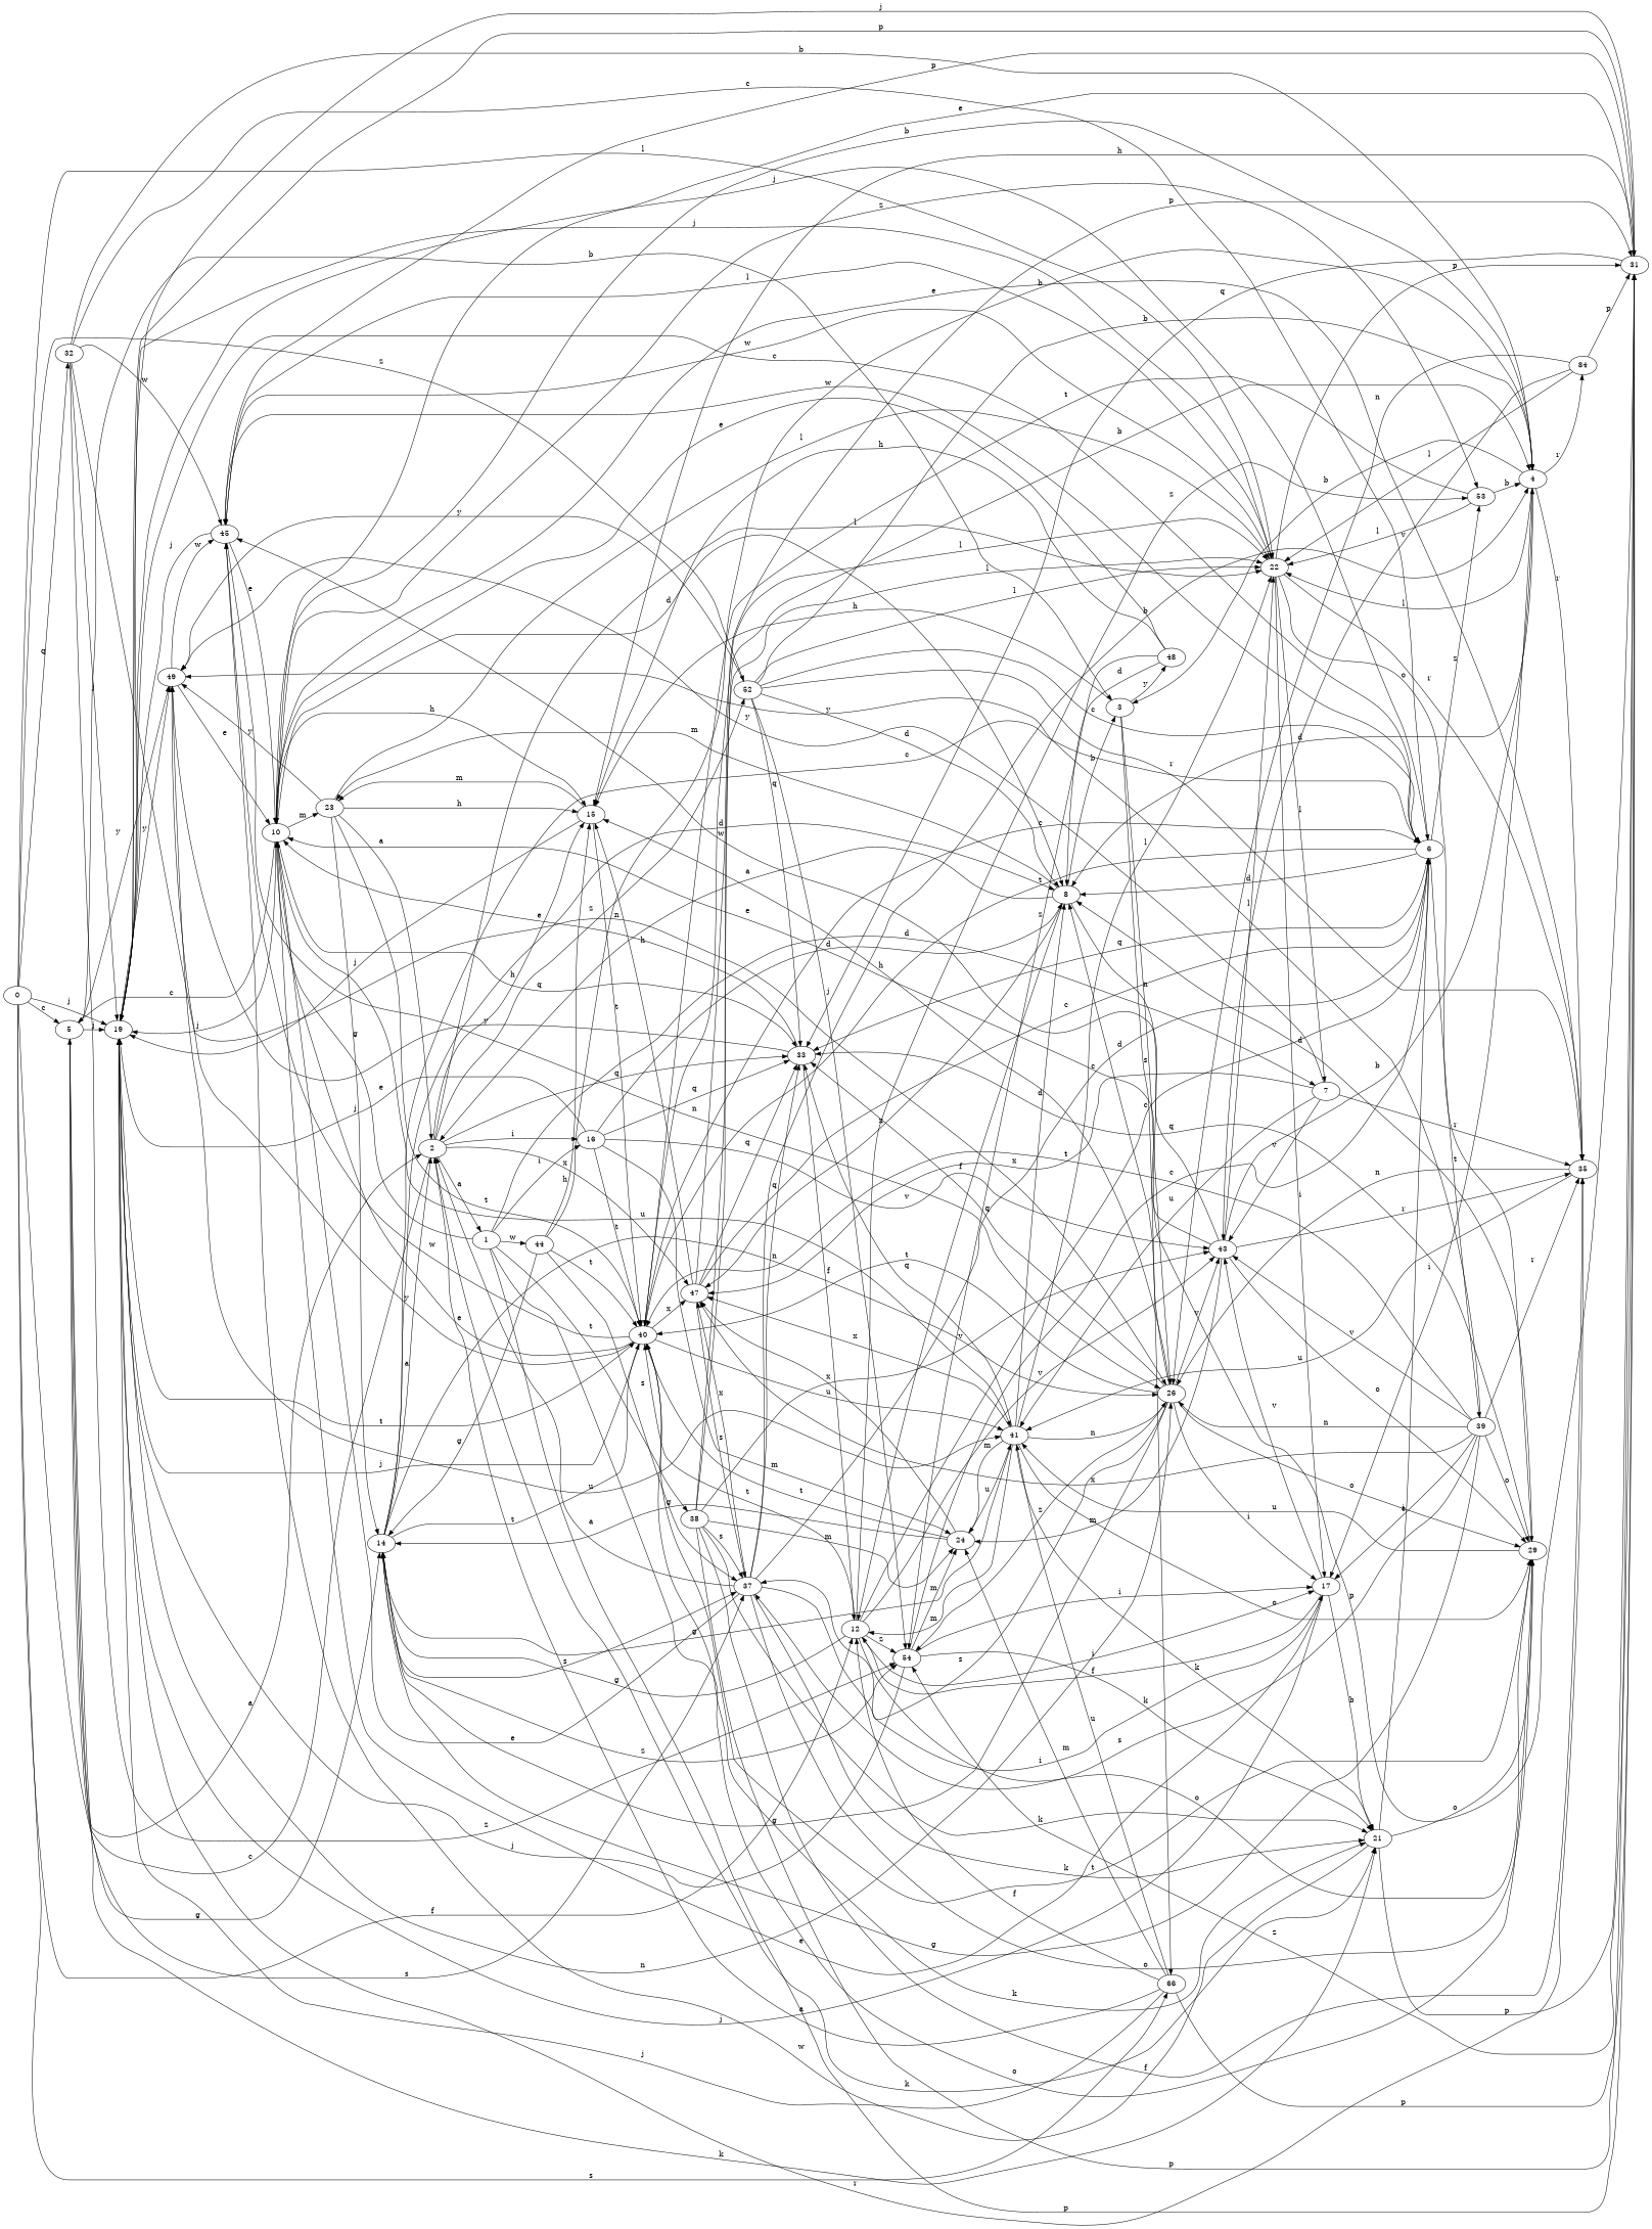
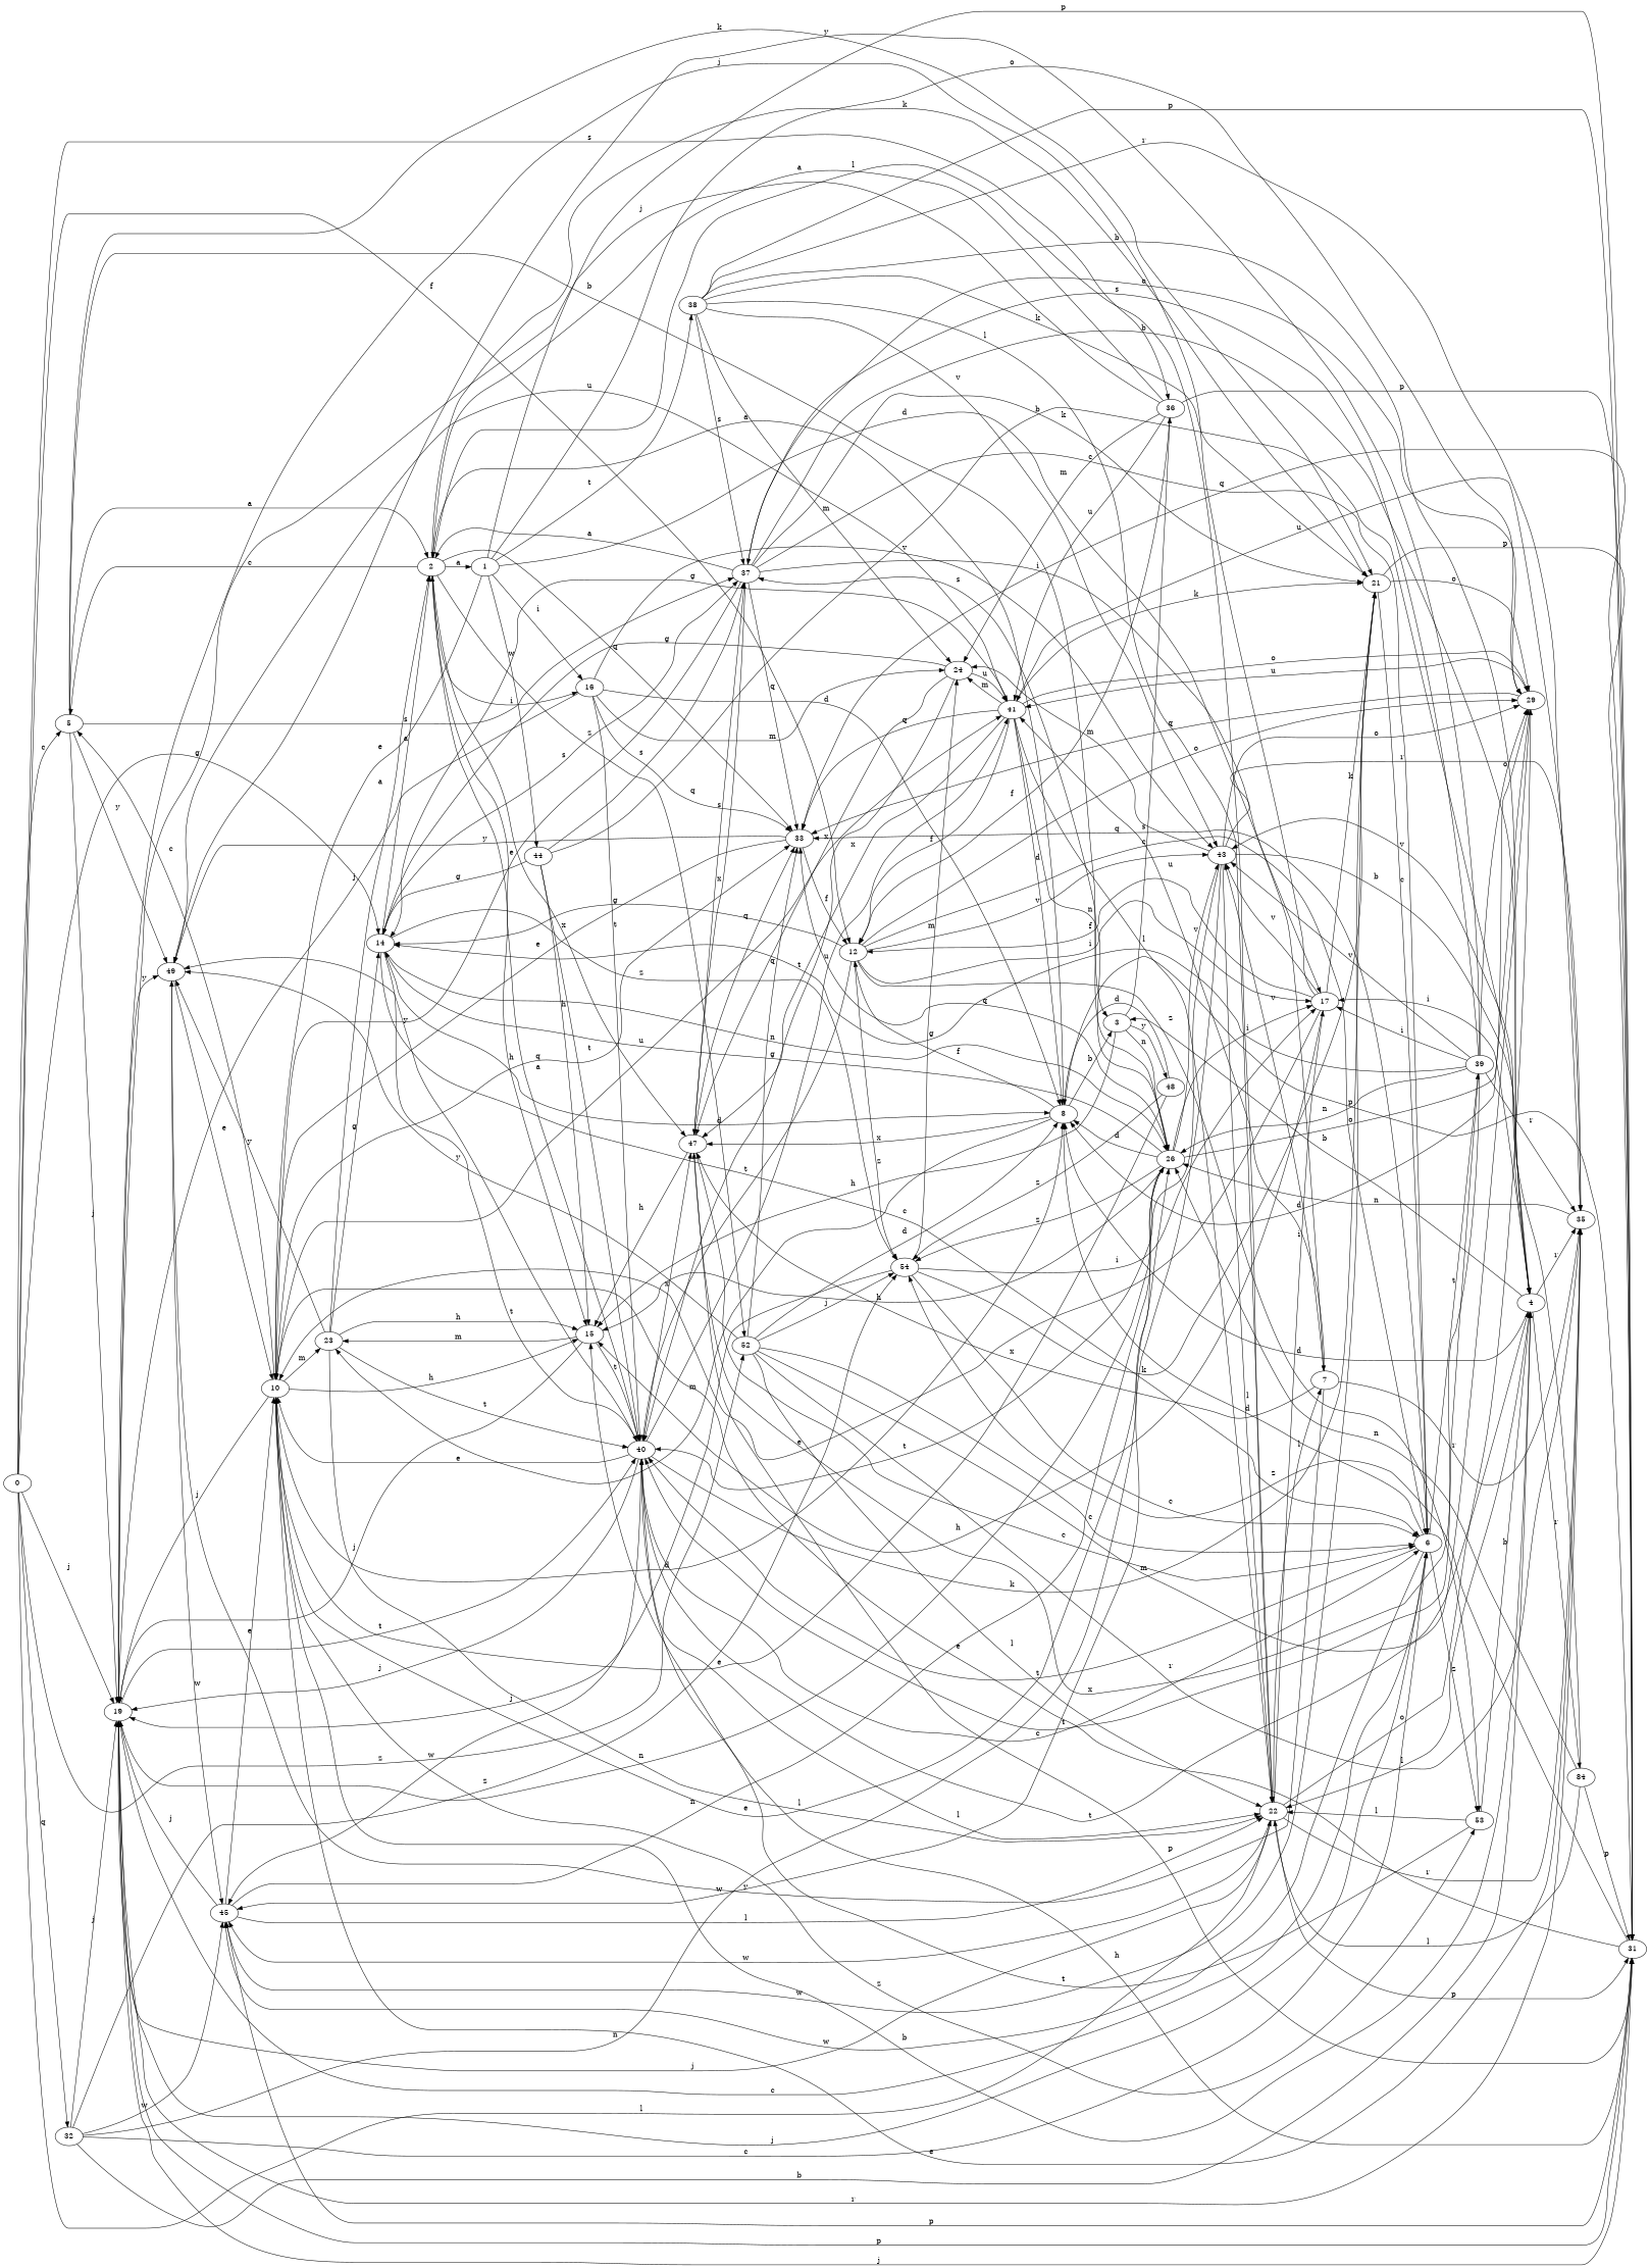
  strict digraph {
    rankdir=LR
    0
    5
    12
    14
    19
    22
    32
-   36 [label=66]
+   36
    52
    2
    21
    3
    37
    49
    29
    17
    6
    40
    53
    43
    54
    26
    8
    31
    35
    7
    45
    4
    41
    24
    33
    1
    10
    16
    38
    44
    47
    15
    23
    48
    n41 [label=84]
    39
    0 -> 5 [label=c]
    0 -> 12 [label=f]
    0 -> 14 [label=g]
    0 -> 19 [label=j]
    0 -> 22 [label=l]
    0 -> 32 [label=q]
    0 -> 36 [label=s]
    0 -> 52 [label=z]
    5 -> 19 [label=j]
    5 -> 2 [label=a]
    5 -> 21 [label=k]
    5 -> 3 [label=b]
    5 -> 37 [label=s]
    5 -> 49 [label=y]
    12 -> 14 [label=g]
    12 -> 29 [label=o]
    12 -> 17 [label=i]
    12 -> 6 [label=c]
    12 -> 40 [label=t]
    12 -> 53 [label=z]
    12 -> 43 [label=v]
    12 -> 54 [label=z]
    14 -> 2 [label=a]
    14 -> 37 [label=s]
    14 -> 6 [label=c]
    14 -> 40 [label=t]
    14 -> 54 [label=z]
    14 -> 26 [label=n]
    14 -> 8 [label=d]
    19 -> 49 [label=y]
    19 -> 6 [label=c]
    19 -> 40 [label=t]
    19 -> 26 [label=n]
    19 -> 31 [label=p]
    19 -> 35 [label=r]
    22 -> 19 [label=j]
    22 -> 29 [label=o]
    22 -> 17 [label=i]
    22 -> 31 [label=p]
    22 -> 35 [label=r]
    22 -> 7 [label=l]
    22 -> 45 [label=w]
    32 -> 19 [label=j]
    32 -> 6 [label=c]
    32 -> 54 [label=z]
    32 -> 26 [label=n]
    32 -> 45 [label=w]
    32 -> 4 [label=b]
    36 -> 12 [label=f]
    36 -> 19 [label=j]
    36 -> 2 [label=a]
    36 -> 31 [label=p]
    36 -> 41 [label=u]
    36 -> 24 [label=m]
    52 -> 22 [label=l]
    52 -> 49 [label=y]
    52 -> 6 [label=c]
    52 -> 54 [label=j]
    52 -> 8 [label=d]
    52 -> 35 [label=r]
-   52 -> 4 [label=b]
+   52 -> 4 [label=m]
    52 -> 33 [label=q]
    2 -> 5 [label=c]
    2 -> 22 [label=l]
    2 -> 52 [label=z]
    2 -> 21 [label=k]
    2 -> 33 [label=q]
    2 -> 1 [label=a]
    2 -> 16 [label=i]
    2 -> 47 [label=x]
    2 -> 15 [label=h]
    21 -> 29 [label=o]
    21 -> 6 [label=c]
    21 -> 31 [label=p]
    21 -> 45 [label=w]
    3 -> 36 [label=s]
    3 -> 26 [label=n]
    3 -> 15 [label=h]
    3 -> 48 [label=y]
    37 -> 2 [label=a]
    37 -> 21 [label=k]
    37 -> 29 [label=o]
    37 -> 17 [label=i]
    37 -> 6 [label=c]
    37 -> 4 [label=b]
    37 -> 33 [label=q]
    37 -> 10 [label=e]
    37 -> 47 [label=x]
    49 -> 45 [label=w]
    49 -> 41 [label=u]
    49 -> 10 [label=e]
    29 -> 40 [label=t]
    29 -> 8 [label=d]
    29 -> 41 [label=u]
    29 -> 33 [label=q]
    17 -> 12 [label=f]
    17 -> 19 [label=j]
-   17 -> 21 [label=b]
+   17 -> 21 [label=k]
    17 -> 43 [label=v]
    17 -> 10 [label=e]
-   48 -> 15 [label=h]
+   17 -> 15 [label=h]
    6 -> 19 [label=j]
    6 -> 40 [label=t]
    6 -> 53 [label=z]
    6 -> 8 [label=d]
    6 -> 45 [label=w]
    6 -> 33 [label=q]
    6 -> 39 [label=t]
    40 -> 19 [label=j]
    40 -> 22 [label=l]
+   40 -> 2 [label=a]
    40 -> 21 [label=k]
    40 -> 49 [label=y]
    40 -> 6 [label=c]
    40 -> 45 [label=w]
    40 -> 41 [label=u]
    40 -> 10 [label=e]
    40 -> 47 [label=x]
    53 -> 22 [label=l]
    53 -> 40 [label=t]
    53 -> 4 [label=b]
    43 -> 22 [label=l]
    43 -> 29 [label=o]
    43 -> 35 [label=r]
    43 -> 45 [label=w]
    43 -> 4 [label=b]
    43 -> 24 [label=m]
    43 -> 10 [label=e]
    54 -> 19 [label=j]
    54 -> 21 [label=k]
    54 -> 17 [label=i]
    54 -> 6 [label=c]
    54 -> 24 [label=m]
    26 -> 14 [label=g]
    26 -> 37 [label=s]
    26 -> 29 [label=o]
    26 -> 17 [label=i]
    26 -> 40 [label=t]
    26 -> 43 [label=v]
    26 -> 54 [label=z]
    26 -> 8 [label=d]
    26 -> 33 [label=q]
    26 -> 15 [label=h]
    8 -> 12 [label=f]
    8 -> 2 [label=a]
    8 -> 3 [label=b]
    8 -> 31 [label=p]
    8 -> 47 [label=x]
    8 -> 23 [label=m]
    31 -> 19 [label=j]
    31 -> 54 [label=z]
    31 -> 33 [label=q]
    31 -> 10 [label=e]
    31 -> 15 [label=h]
    35 -> 26 [label=n]
    35 -> 41 [label=u]
    35 -> 10 [label=e]
    7 -> 49 [label=y]
    7 -> 43 [label=v]
    7 -> 35 [label=r]
    7 -> 41 [label=u]
    7 -> 47 [label=x]
    45 -> 19 [label=j]
    45 -> 22 [label=l]
    45 -> 26 [label=n]
    45 -> 31 [label=p]
    45 -> 10 [label=e]
    4 -> 22 [label=l]
    4 -> 3 [label=b]
    4 -> 17 [label=i]
    4 -> 8 [label=d]
    4 -> 35 [label=r]
    4 -> n41 [label=r]
-   41 -> 12 [label=m]
+   41 -> 12 [label=f]
    41 -> 14 [label=g]
    41 -> 22 [label=l]
    41 -> 21 [label=k]
    41 -> 29 [label=o]
    41 -> 26 [label=n]
    41 -> 8 [label=d]
    41 -> 24 [label=m]
    41 -> 33 [label=q]
    41 -> 47 [label=x]
    24 -> 14 [label=g]
    24 -> 40 [label=t]
    24 -> 41 [label=u]
    24 -> 47 [label=x]
    33 -> 12 [label=f]
    33 -> 49 [label=y]
    33 -> 10 [label=e]
    1 -> 29 [label=o]
    1 -> 31 [label=p]
    1 -> 7 [label=d]
    1 -> 10 [label=e]
    1 -> 16 [label=i]
    1 -> 38 [label=t]
    1 -> 44 [label=w]
    10 -> 5 [label=c]
    10 -> 19 [label=j]
    10 -> 53 [label=z]
    10 -> 8 [label=d]
    10 -> 4 [label=b]
    10 -> 41 [label=u]
    10 -> 33 [label=q]
    10 -> 15 [label=h]
    10 -> 23 [label=m]
    16 -> 19 [label=j]
    16 -> 40 [label=t]
    16 -> 43 [label=v]
    16 -> 8 [label=d]
    16 -> 24 [label=m]
    16 -> 33 [label=q]
    38 -> 22 [label=l]
    38 -> 21 [label=k]
    38 -> 37 [label=s]
    38 -> 43 [label=v]
    38 -> 31 [label=p]
-   38 -> 35 [label=f]
+   38 -> 35 [label=r]
    38 -> 4 [label=b]
    38 -> 24 [label=m]
    44 -> 14 [label=g]
    44 -> 37 [label=s]
    44 -> 40 [label=t]
    44 -> 4 [label=b]
    44 -> 15 [label=h]
    47 -> 37 [label=s]
    47 -> 6 [label=c]
    47 -> 31 [label=p]
    47 -> 33 [label=q]
    47 -> 15 [label=h]
    15 -> 19 [label=j]
    15 -> 40 [label=t]
    15 -> 23 [label=m]
    23 -> 14 [label=g]
    23 -> 22 [label=l]
    23 -> 2 [label=a]
    23 -> 49 [label=y]
    23 -> 40 [label=t]
    23 -> 15 [label=h]
    48 -> 54 [label=z]
    48 -> 8 [label=d]
    48 -> 10 [label=e]
    n41 -> 22 [label=l]
    n41 -> 43 [label=v]
    n41 -> 26 [label=n]
    n41 -> 31 [label=p]
    39 -> 14 [label=g]
    39 -> 37 [label=s]
    39 -> 49 [label=y]
    39 -> 29 [label=o]
    39 -> 17 [label=i]
    39 -> 40 [label=t]
    39 -> 43 [label=v]
    39 -> 26 [label=n]
    39 -> 35 [label=r]
    39 -> 47 [label=x]
  }
